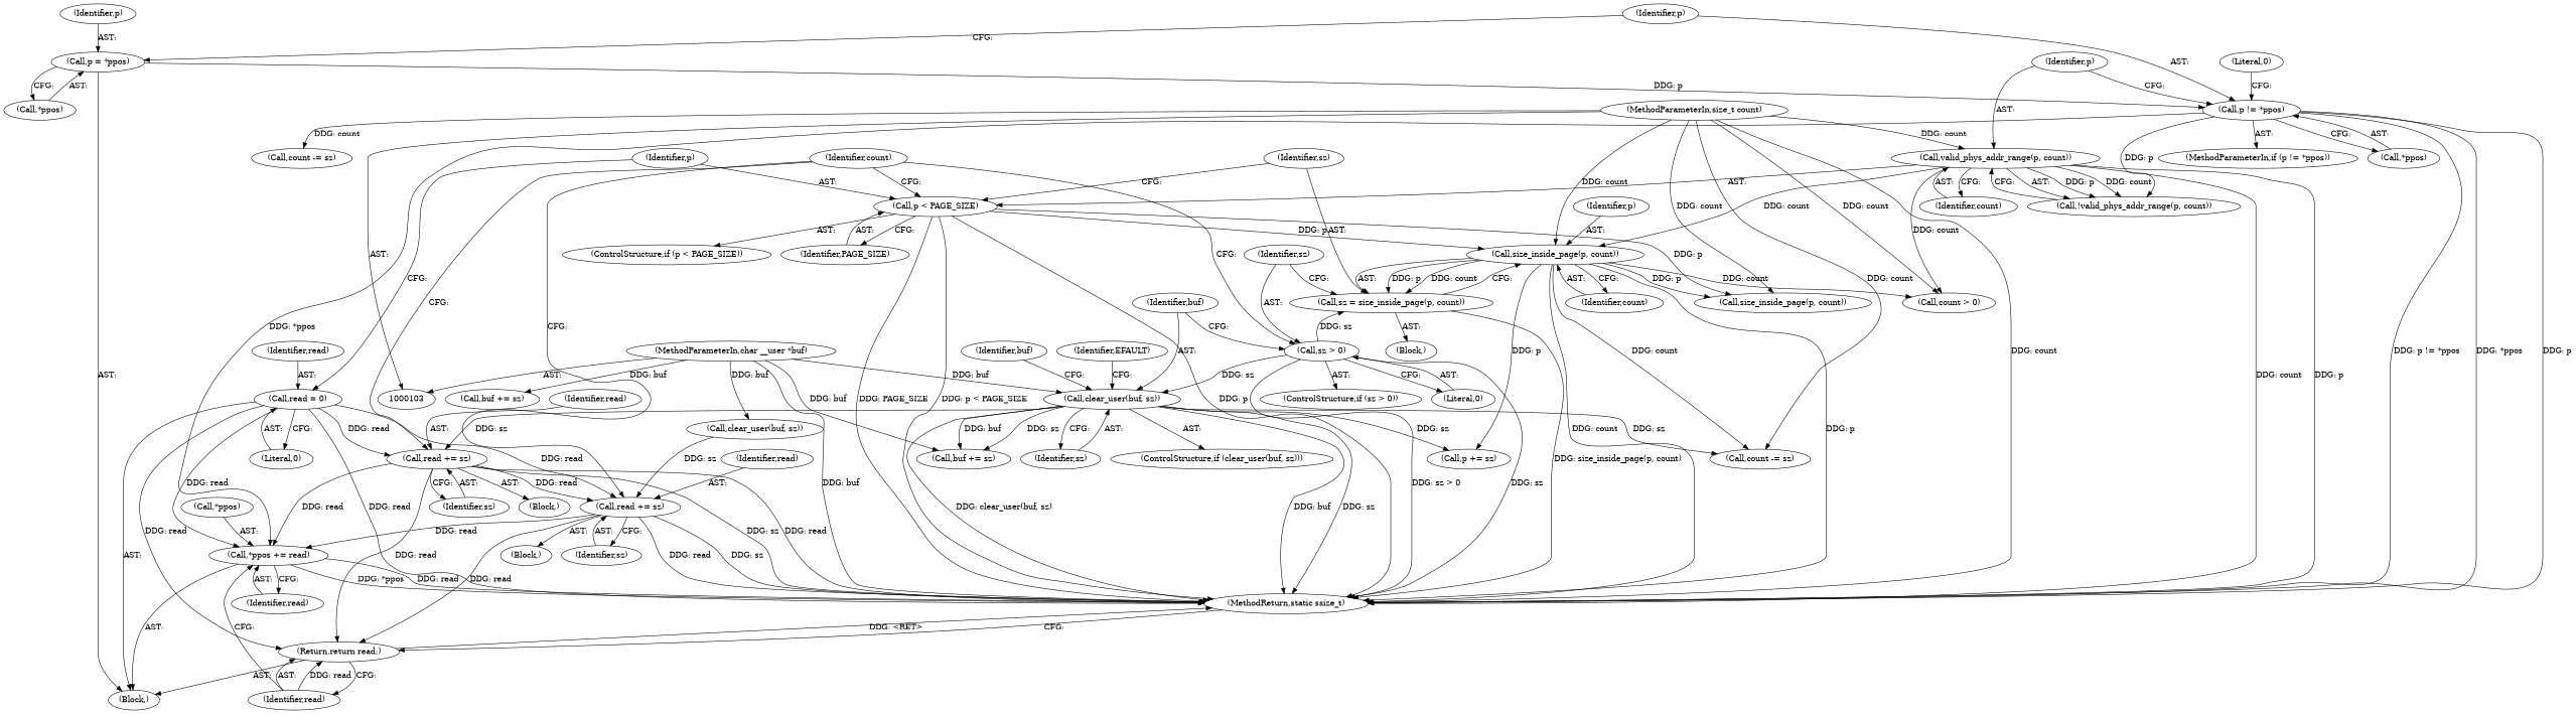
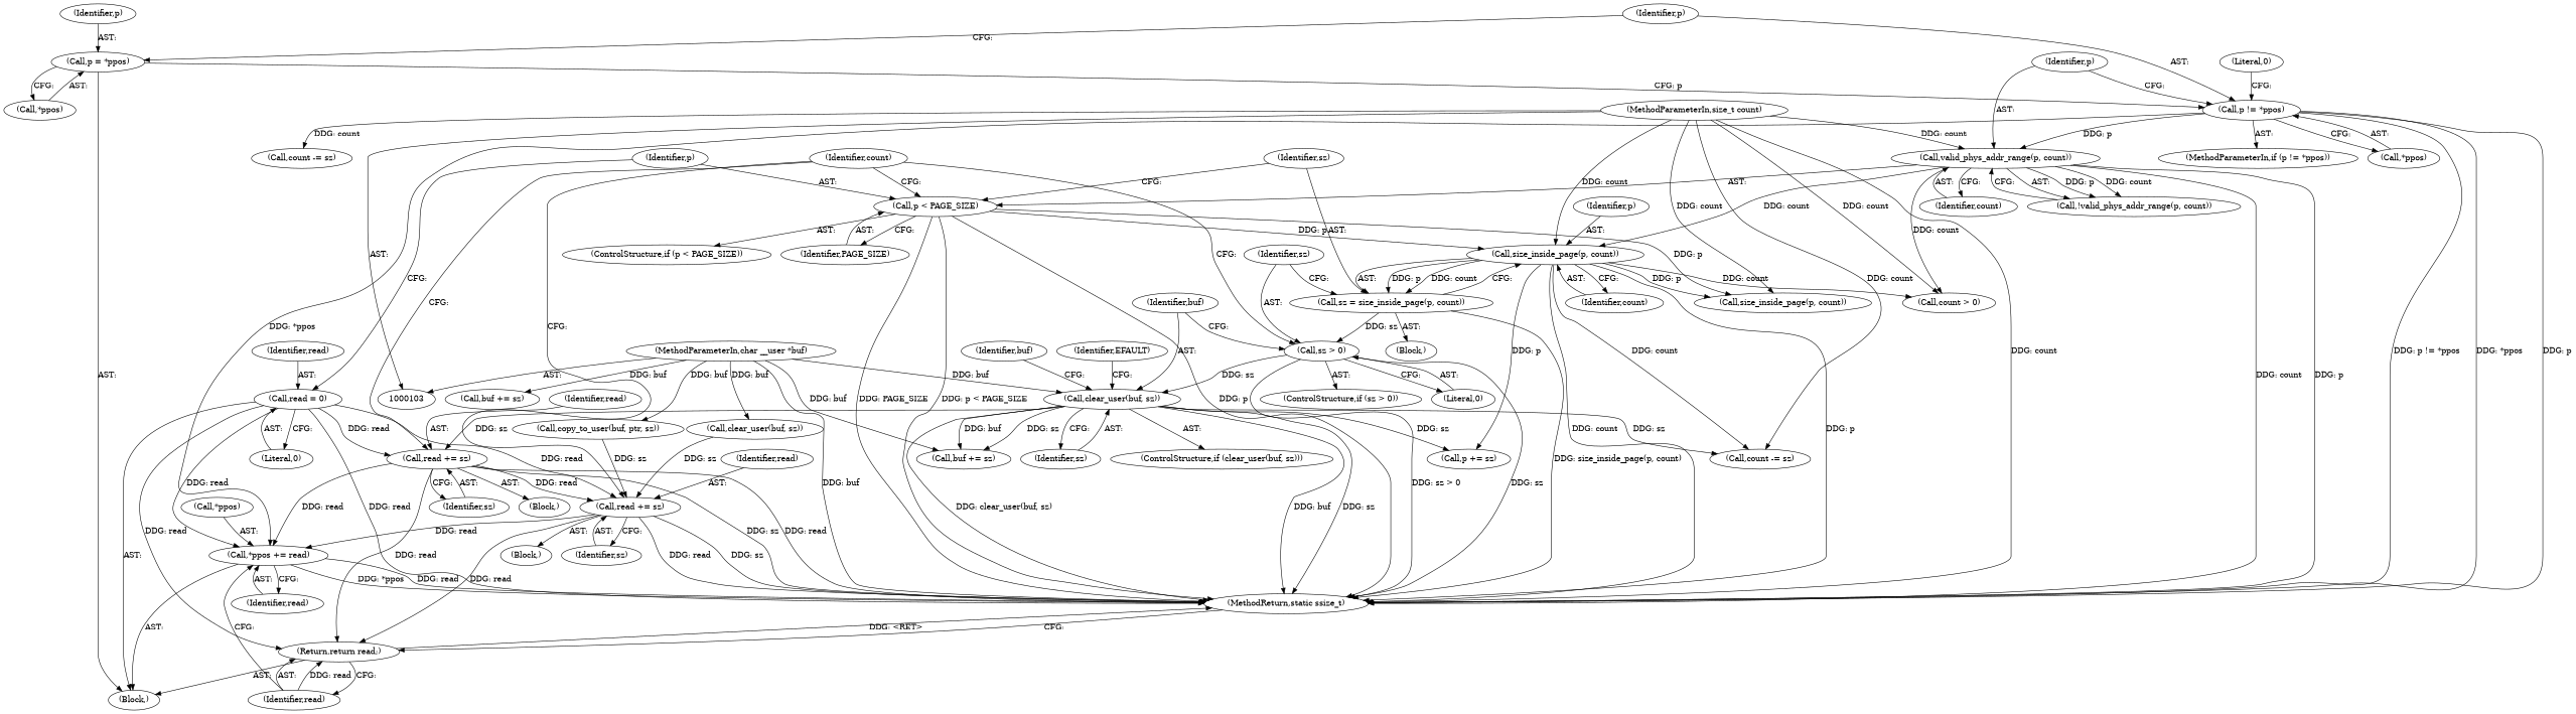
  digraph {
    n1 [label="(Call,read += sz)"]
    n2 [label="(Call,read += sz)"]
    n3 [label="(Call,*ppos += read)"]
    n4 [label="(Return,return read;)"]
    n5 [label="(MethodReturn,static ssize_t)"]
    n6 [label="(Identifier,sz)"]
    n7 [label="(Block,)"]
    n8 [label="(Identifier,sz)"]
    n9 [label="(Block,)"]
    n10 [label="(Block,)"]
    n11 [label="(Identifier,read)"]
    n12 [label="(Identifier,read)"]
    n13 [label="(Call,clear_user(buf, sz))"]
    n14 [label="(Call,buf += sz)"]
    n15 [label="(Call,p += sz)"]
    n16 [label="(Identifier,sz)"]
    n17 [label="(Call,count -= sz)"]
    n18 [label="(ControlStructure,if (clear_user(buf, sz)))"]
    n19 [label="(MethodParameterIn,char __user *buf)"]
    n20 [label="(Call,clear_user(buf, sz))"]
+   n21 [label="(Call,copy_to_user(buf, ptr, sz))"]
    n22 [label="(Call,buf += sz)"]
    1000103
    n24 [label="(Call,sz > 0)"]
    n25 [label="(Literal,0)"]
    n26 [label="(ControlStructure,if (sz > 0))"]
    n27 [label="(Call,sz = size_inside_page(p, count))"]
    n28 [label="(Call,size_inside_page(p, count))"]
    n29 [label="(Block,)"]
    n30 [label="(Call,size_inside_page(p, count))"]
    n31 [label="(Call,count > 0)"]
    n32 [label="(Identifier,count)"]
    n33 [label="(Call,p < PAGE_SIZE)"]
    n34 [label="(ControlStructure,if (p < PAGE_SIZE))"]
    n35 [label="(Identifier,PAGE_SIZE)"]
    n36 [label="(Call,valid_phys_addr_range(p, count))"]
    n37 [label="(Identifier,count)"]
    n38 [label="(Call,!valid_phys_addr_range(p, count))"]
    n39 [label="(Call,p != *ppos)"]
    n40 [label="(MethodParameterIn,if (p != *ppos))"]
    n41 [label="(Call,*ppos)"]
    n42 [label="(Call,p = *ppos)"]
    n43 [label="(Call,*ppos)"]
    n44 [label="(MethodParameterIn,size_t count)"]
    n45 [label="(Call,count -= sz)"]
    n46 [label="(Call,read = 0)"]
    n47 [label="(Literal,0)"]
    n48 [label="(Call,*ppos)"]
    n49 [label="(Identifier,p)"]
    n50 [label="(Identifier,p)"]
    n51 [label="(Identifier,read)"]
    n52 [label="(Identifier,sz)"]
    n53 [label="(Identifier,count)"]
    n54 [label="(Identifier,p)"]
    n55 [label="(Identifier,EFAULT)"]
    n56 [label="(Identifier,p)"]
    n57 [label="(Identifier,sz)"]
    n58 [label="(Identifier,read)"]
    n59 [label="(Identifier,p)"]
    n60 [label="(Identifier,buf)"]
    n61 [label="(Identifier,buf)"]
    n62 [label="(Literal,0)"]
    n63 [label="(Identifier,read)"]
    n1 -> n2 [label="DDG: read"]
    n1 -> n3 [label="DDG: read"]
    n1 -> n4 [label="DDG: read"]
    n1 -> n5 [label="DDG: sz"]
    n1 -> n5 [label="DDG: read"]
    n1 -> n6 [label="CFG: "]
    n1 -> n7 [label="AST: "]
    n2 -> n3 [label="DDG: read"]
    n2 -> n4 [label="DDG: read"]
    n2 -> n5 [label="DDG: read"]
    n2 -> n5 [label="DDG: sz"]
    n2 -> n8 [label="CFG: "]
    n2 -> n9 [label="AST: "]
    n3 -> n5 [label="DDG: *ppos"]
    n3 -> n5 [label="DDG: read"]
    n3 -> n10 [label="AST: "]
    n3 -> n11 [label="CFG: "]
    n4 -> n5 [label="DDG: <RET>"]
    n4 -> n10 [label="AST: "]
    n4 -> n12 [label="CFG: "]
    n5 -> n4 [label="CFG: "]
    n6 -> n1 [label="AST: "]
    n8 -> n2 [label="AST: "]
    n11 -> n3 [label="AST: "]
    n12 -> n3 [label="CFG: "]
    n12 -> n4 [label="AST: "]
    n12 -> n4 [label="DDG: read"]
    n13 -> n1 [label="DDG: sz"]
    n13 -> n5 [label="DDG: clear_user(buf, sz)"]
    n13 -> n5 [label="DDG: buf"]
    n13 -> n5 [label="DDG: sz"]
    n13 -> n14 [label="DDG: sz"]
    n13 -> n14 [label="DDG: buf"]
    n13 -> n15 [label="DDG: sz"]
    n13 -> n16 [label="CFG: "]
    n13 -> n17 [label="DDG: sz"]
    n13 -> n18 [label="AST: "]
    n16 -> n13 [label="AST: "]
    n19 -> n5 [label="DDG: buf"]
    n19 -> n13 [label="DDG: buf"]
    n19 -> n14 [label="DDG: buf"]
    n19 -> n20 [label="DDG: buf"]
+   n19 -> n21 [label="DDG: buf"]
    n19 -> n22 [label="DDG: buf"]
    n19 -> 1000103 [label="AST: "]
    n20 -> n2 [label="DDG: sz"]
+   n21 -> n2 [label="DDG: sz"]
    n24 -> n5 [label="DDG: sz > 0"]
    n24 -> n5 [label="DDG: sz"]
    n24 -> n13 [label="DDG: sz"]
    n24 -> n25 [label="CFG: "]
    n24 -> n26 [label="AST: "]
    n25 -> n24 [label="AST: "]
    n27 -> n5 [label="DDG: size_inside_page(p, count)"]
-   n24 -> n27 [label="DDG: sz"]
+   n27 -> n24 [label="DDG: sz"]
    n27 -> n28 [label="CFG: "]
    n27 -> n29 [label="AST: "]
    n28 -> n5 [label="DDG: count"]
    n28 -> n5 [label="DDG: p"]
    n28 -> n15 [label="DDG: p"]
    n28 -> n17 [label="DDG: count"]
    n28 -> n27 [label="AST: "]
    n28 -> n27 [label="DDG: p"]
    n28 -> n27 [label="DDG: count"]
    n28 -> n30 [label="DDG: p"]
    n28 -> n31 [label="DDG: count"]
    n28 -> n32 [label="CFG: "]
    n32 -> n28 [label="AST: "]
    n33 -> n5 [label="DDG: p < PAGE_SIZE"]
    n33 -> n5 [label="DDG: PAGE_SIZE"]
    n33 -> n5 [label="DDG: p"]
    n33 -> n28 [label="DDG: p"]
    n33 -> n30 [label="DDG: p"]
    n33 -> n34 [label="AST: "]
    n33 -> n35 [label="CFG: "]
    n35 -> n33 [label="AST: "]
    n36 -> n5 [label="DDG: p"]
    n36 -> n5 [label="DDG: count"]
    n36 -> n28 [label="DDG: count"]
    n36 -> n31 [label="DDG: count"]
    n36 -> n33 [label="AST: "]
    n36 -> n37 [label="CFG: "]
    n36 -> n38 [label="AST: "]
    n36 -> n38 [label="DDG: p"]
    n36 -> n38 [label="DDG: count"]
    n37 -> n36 [label="AST: "]
    n38 -> n36 [label="CFG: "]
    n39 -> n3 [label="DDG: *ppos"]
    n39 -> n5 [label="DDG: p != *ppos"]
    n39 -> n5 [label="DDG: *ppos"]
    n39 -> n5 [label="DDG: p"]
-   n39 -> n38 [label="DDG: p"]
+   n39 -> n36 [label="DDG: p"]
    n39 -> n40 [label="AST: "]
    n39 -> n41 [label="CFG: "]
    n41 -> n39 [label="AST: "]
    n42 -> n10 [label="AST: "]
-   n42 -> n39 [label="DDG: p"]
+   n42 -> n39 [label="CFG: p"]
    n42 -> n43 [label="CFG: "]
    n43 -> n42 [label="AST: "]
    n44 -> n5 [label="DDG: count"]
    n44 -> n17 [label="DDG: count"]
    n44 -> 1000103 [label="AST: "]
    n44 -> n28 [label="DDG: count"]
    n44 -> n30 [label="DDG: count"]
    n44 -> n31 [label="DDG: count"]
    n44 -> n36 [label="DDG: count"]
    n44 -> n45 [label="DDG: count"]
    n46 -> n1 [label="DDG: read"]
    n46 -> n2 [label="DDG: read"]
    n46 -> n3 [label="DDG: read"]
    n46 -> n4 [label="DDG: read"]
    n46 -> n5 [label="DDG: read"]
    n46 -> n10 [label="AST: "]
    n46 -> n47 [label="CFG: "]
    n47 -> n46 [label="AST: "]
    n48 -> n3 [label="AST: "]
    n49 -> n28 [label="AST: "]
    n50 -> n33 [label="AST: "]
    n50 -> n46 [label="CFG: "]
    n51 -> n1 [label="AST: "]
    n52 -> n27 [label="AST: "]
    n52 -> n33 [label="CFG: "]
    n53 -> n1 [label="CFG: "]
    n53 -> n2 [label="CFG: "]
    n53 -> n24 [label="CFG: "]
    n53 -> n33 [label="CFG: "]
    n54 -> n42 [label="AST: "]
    n55 -> n13 [label="CFG: "]
    n56 -> n39 [label="AST: "]
    n56 -> n42 [label="CFG: "]
    n57 -> n24 [label="AST: "]
    n57 -> n27 [label="CFG: "]
    n58 -> n46 [label="AST: "]
    n59 -> n36 [label="AST: "]
    n59 -> n39 [label="CFG: "]
    n60 -> n13 [label="AST: "]
    n60 -> n24 [label="CFG: "]
    n61 -> n13 [label="CFG: "]
    n62 -> n39 [label="CFG: "]
    n63 -> n2 [label="AST: "]
  }
